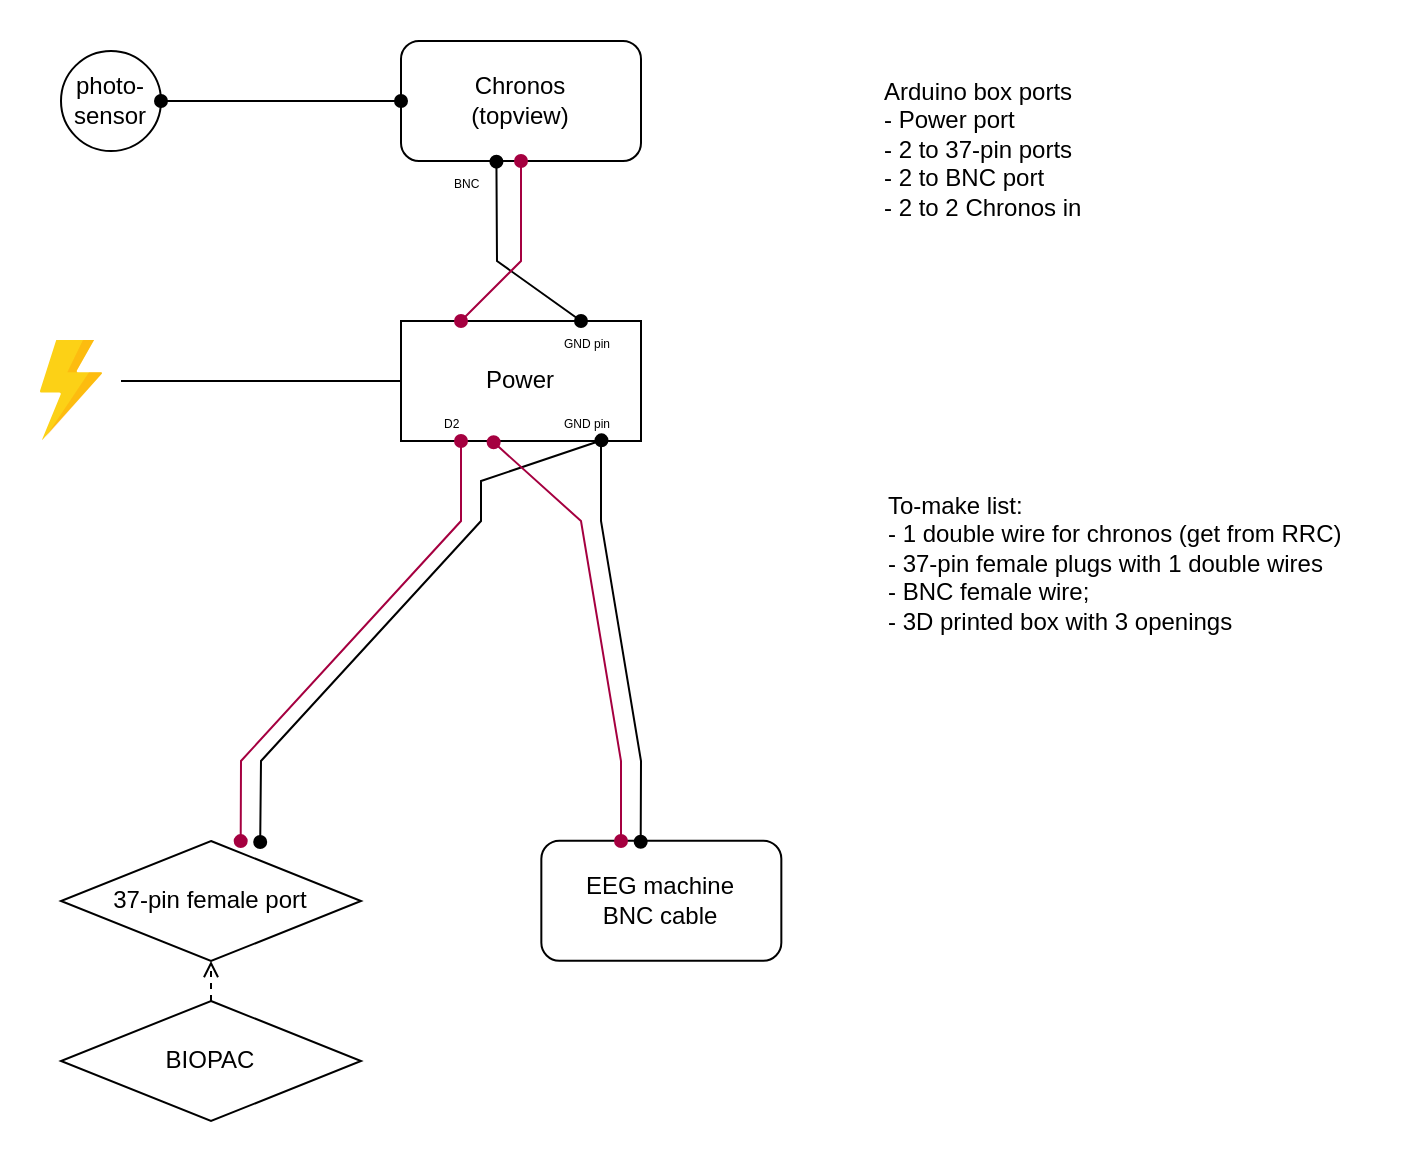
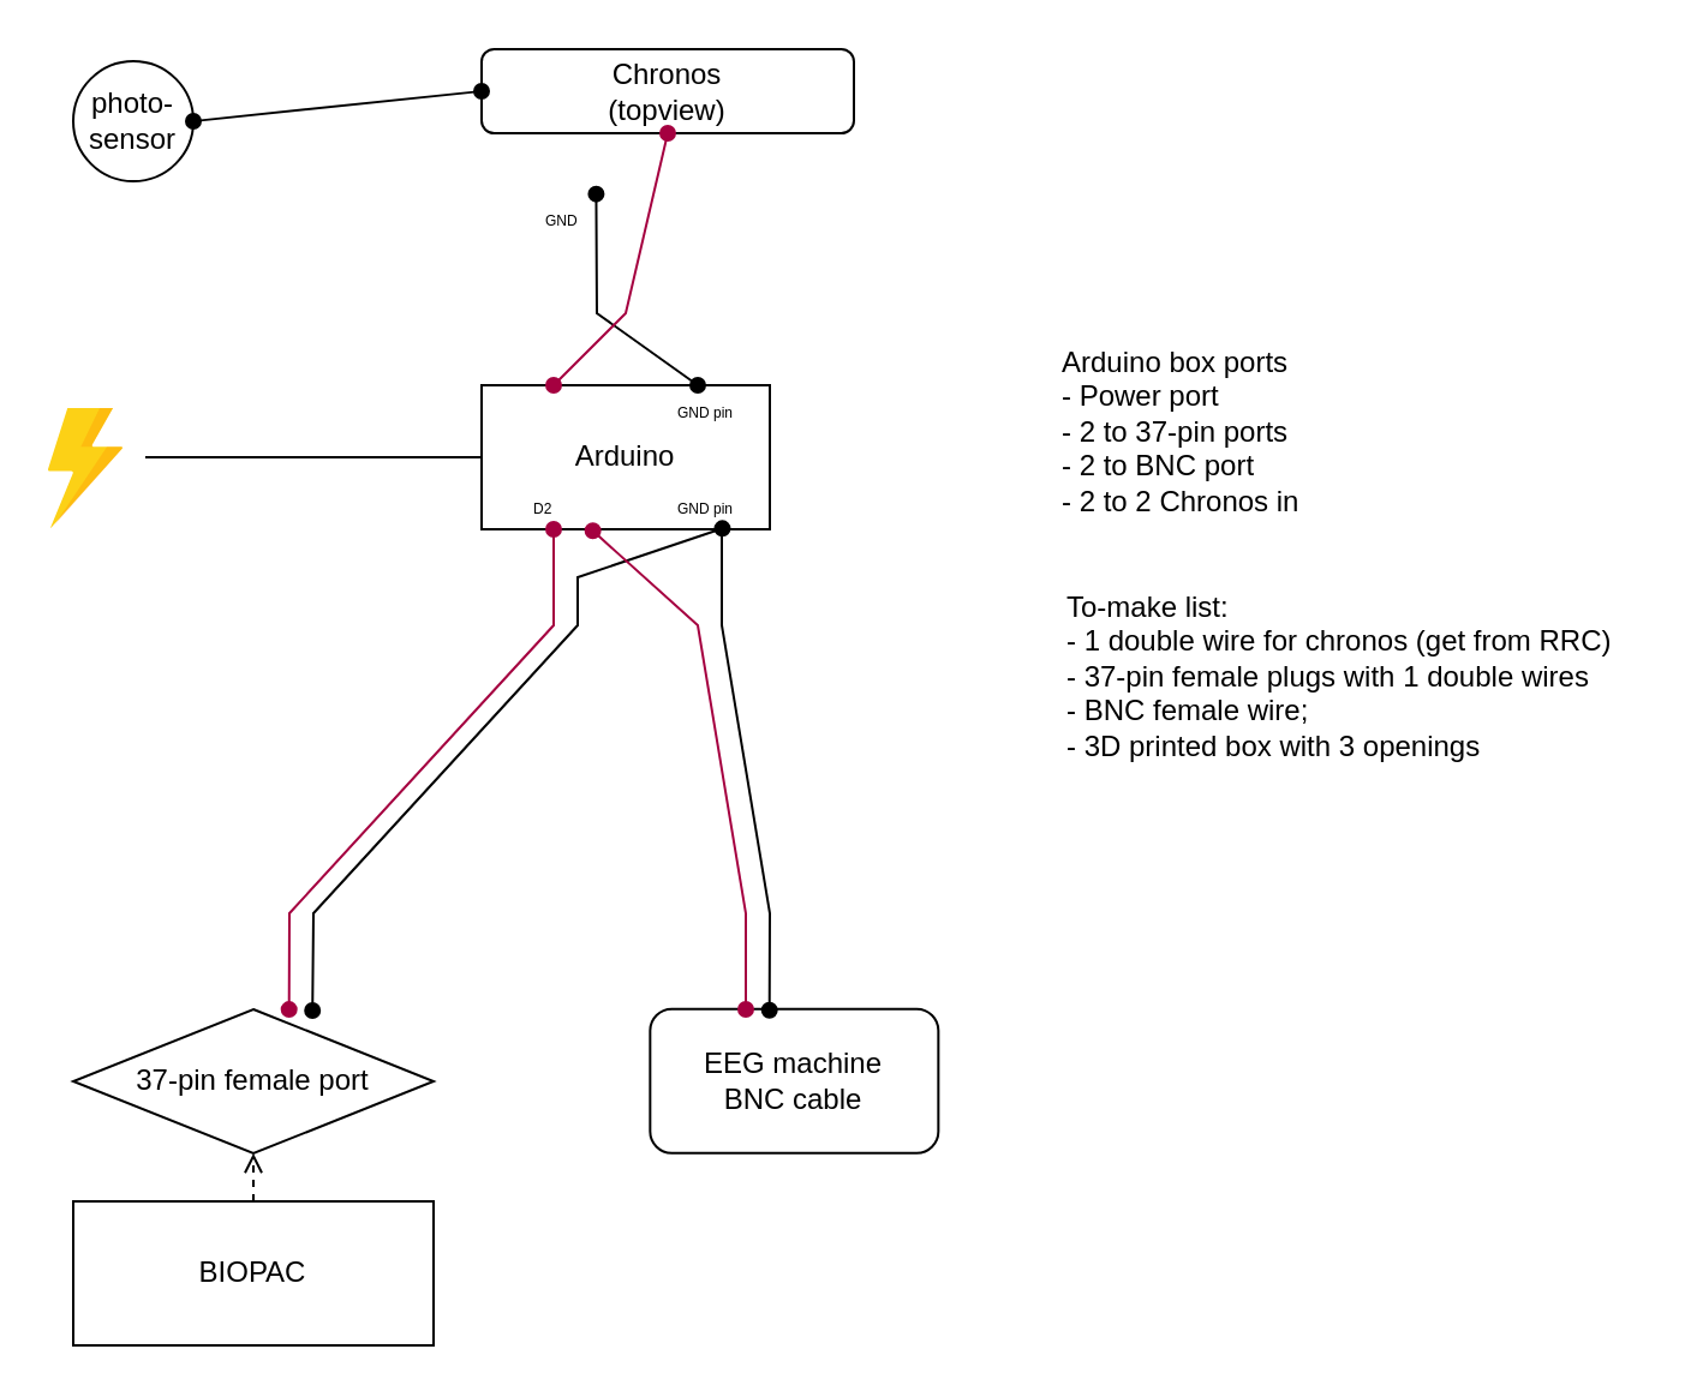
  <mxCell id="0" />
  <mxCell id="1" parent="0" />
- <mxCell id="2" value="Chronos&lt;br&gt;(topview)&lt;br&gt;" style="rounded=1;whiteSpace=wrap;html=1;" parent="1" vertex="1"><mxGeometry x="200" y="20" width="120" height="60" as="geometry" /></mxCell>
- <mxCell id="3" value="Power" style="rounded=0;whiteSpace=wrap;html=1;" parent="1" vertex="1"><mxGeometry x="200" y="160" width="120" height="60" as="geometry" /></mxCell>
+ <mxCell id="2" value="Chronos&lt;br&gt;(topview)&lt;br&gt;" style="rounded=1;whiteSpace=wrap;html=1;" parent="1" vertex="1"><mxGeometry x="200" y="20" width="155" height="35" as="geometry" /></mxCell>
+ <mxCell id="3" value="Arduino" style="rounded=0;whiteSpace=wrap;html=1;" parent="1" vertex="1"><mxGeometry x="200" y="160" width="120" height="60" as="geometry" /></mxCell>
  <mxCell id="4" value="" style="endArrow=oval;html=1;endFill=1;startArrow=oval;startFill=1;entryX=0.757;entryY=0.016;entryDx=0;entryDy=0;exitX=0.75;exitY=0;exitDx=0;exitDy=0;entryPerimeter=0;rounded=0;" parent="1" source="3" target="12" edge="1"><mxGeometry width="50" height="50" relative="1" as="geometry"><mxPoint x="210" y="190" as="sourcePoint" /><mxPoint x="260" y="140" as="targetPoint" /><Array as="points"><mxPoint x="248" y="130" /></Array></mxGeometry></mxCell>
  <mxCell id="5" value="&lt;font style=&quot;font-size: 6px&quot;&gt;GND pin&lt;/font&gt;" style="text;html=1;resizable=0;points=[];autosize=1;align=left;verticalAlign=top;spacingTop=-4;" parent="1" vertex="1"><mxGeometry x="280" y="160" width="40" height="20" as="geometry" /></mxCell>
  <mxCell id="6" value="" style="endArrow=oval;html=1;endFill=1;startArrow=oval;startFill=1;entryX=0.5;entryY=1;entryDx=0;entryDy=0;exitX=0.25;exitY=0;exitDx=0;exitDy=0;fillColor=#d80073;strokeColor=#A50040;rounded=0;" parent="1" source="3" target="2" edge="1"><mxGeometry width="50" height="50" relative="1" as="geometry"><mxPoint x="300.049" y="170.058" as="sourcePoint" /><mxPoint x="240.049" y="90.058" as="targetPoint" /><Array as="points"><mxPoint x="260" y="130" /></Array></mxGeometry></mxCell>
  <mxCell id="7" value="37-pin female port" style="rhombus;whiteSpace=wrap;html=1;" parent="1" vertex="1"><mxGeometry x="30" y="420" width="150" height="60" as="geometry" /></mxCell>
  <mxCell id="8" value="" style="endArrow=oval;html=1;endFill=1;startArrow=oval;startFill=1;exitX=0.506;exitY=0.984;exitDx=0;exitDy=0;exitPerimeter=0;entryX=0.664;entryY=0.008;entryDx=0;entryDy=0;entryPerimeter=0;rounded=0;" parent="1" source="11" target="7" edge="1"><mxGeometry width="50" height="50" relative="1" as="geometry"><mxPoint x="300.2" y="170.2" as="sourcePoint" /><mxPoint x="140" y="410" as="targetPoint" /><Array as="points"><mxPoint x="240" y="240" /><mxPoint x="240" y="260" /><mxPoint x="130" y="380" /></Array></mxGeometry></mxCell>
  <mxCell id="9" value="" style="endArrow=oval;html=1;endFill=1;startArrow=oval;startFill=1;entryX=0.599;entryY=0.001;entryDx=0;entryDy=0;exitX=0.25;exitY=1;exitDx=0;exitDy=0;entryPerimeter=0;rounded=0;fillColor=#d80073;strokeColor=#A50040;" parent="1" source="3" target="7" edge="1"><mxGeometry width="50" height="50" relative="1" as="geometry"><mxPoint x="300.2" y="169.8" as="sourcePoint" /><mxPoint x="317.8" y="249.8" as="targetPoint" /><Array as="points"><mxPoint x="230" y="260" /><mxPoint x="120" y="380" /></Array></mxGeometry></mxCell>
  <mxCell id="10" value="&lt;font style=&quot;font-size: 6px&quot;&gt;D2&lt;/font&gt;" style="text;html=1;resizable=0;points=[];autosize=1;align=left;verticalAlign=top;spacingTop=-4;" parent="1" vertex="1"><mxGeometry x="220" y="200" width="20" height="20" as="geometry" /></mxCell>
  <mxCell id="11" value="&lt;font style=&quot;font-size: 6px&quot;&gt;GND pin&lt;/font&gt;" style="text;html=1;resizable=0;points=[];autosize=1;align=left;verticalAlign=top;spacingTop=-4;" parent="1" vertex="1"><mxGeometry x="280" y="200" width="40" height="20" as="geometry" /></mxCell>
- <mxCell id="12" value="&lt;font style=&quot;font-size: 6px&quot;&gt;BNC&lt;/font&gt;" style="text;html=1;resizable=0;points=[];autosize=1;align=left;verticalAlign=top;spacingTop=-4;" parent="1" vertex="1"><mxGeometry x="225" y="80" width="30" height="20" as="geometry" /></mxCell>
+ <mxCell id="12" value="&lt;font style=&quot;font-size: 6px&quot;&gt;GND&lt;/font&gt;" style="text;html=1;resizable=0;points=[];autosize=1;align=left;verticalAlign=top;spacingTop=-4;" parent="1" vertex="1"><mxGeometry x="225" y="80" width="30" height="20" as="geometry" /></mxCell>
  <mxCell id="13" value="EEG machine&lt;br&gt;BNC cable&lt;br&gt;" style="rounded=1;whiteSpace=wrap;html=1;direction=west;" parent="1" vertex="1"><mxGeometry x="270.167" y="419.9" width="120" height="60" as="geometry" /></mxCell>
  <mxCell id="14" value="" style="aspect=fixed;html=1;perimeter=none;align=center;shadow=0;dashed=0;image;fontSize=12;image=img/lib/mscae/Power.svg;" parent="1" vertex="1"><mxGeometry x="20" y="170" width="31" height="50" as="geometry" /></mxCell>
  <mxCell id="15" value="" style="endArrow=none;html=1;entryX=0;entryY=0.5;entryDx=0;entryDy=0;" parent="1" target="3" edge="1"><mxGeometry width="50" height="50" relative="1" as="geometry"><mxPoint x="60" y="190" as="sourcePoint" /><mxPoint x="130" y="190" as="targetPoint" /></mxGeometry></mxCell>
  <mxCell id="16" value="photo-sensor" style="ellipse;whiteSpace=wrap;html=1;aspect=fixed;" parent="1" vertex="1"><mxGeometry x="30" y="25" width="50" height="50" as="geometry" /></mxCell>
  <mxCell id="17" value="" style="endArrow=oval;html=1;endFill=1;startArrow=oval;startFill=1;entryX=0;entryY=0.5;entryDx=0;entryDy=0;exitX=1;exitY=0.5;exitDx=0;exitDy=0;" parent="1" source="16" target="2" edge="1"><mxGeometry width="50" height="50" relative="1" as="geometry"><mxPoint x="240" y="170" as="sourcePoint" /><mxPoint x="270" y="90" as="targetPoint" /></mxGeometry></mxCell>
  <mxCell id="18" value="" style="endArrow=none;html=1;endFill=0;startArrow=oval;startFill=1;rounded=0;exitX=0.586;exitY=0.992;exitDx=0;exitDy=0;exitPerimeter=0;" edge="1" parent="1" source="13"><mxGeometry width="50" height="50" relative="1" as="geometry"><mxPoint x="325" y="418" as="sourcePoint" /><mxPoint x="300" y="220" as="targetPoint" /><Array as="points"><mxPoint x="320" y="380" /><mxPoint x="300" y="260" /></Array></mxGeometry></mxCell>
- <mxCell id="19" value="Arduino box ports&lt;br&gt;- Power port&lt;br&gt;- 2 to 37-pin ports&lt;br&gt;- 2 to BNC port&lt;br&gt;- 2 to 2 Chronos in&lt;br&gt;" style="text;html=1;resizable=0;points=[];autosize=1;align=left;verticalAlign=top;spacingTop=-4;" vertex="1" parent="1"><mxGeometry x="440" y="36" width="110" height="70" as="geometry" /></mxCell>
+ <mxCell id="19" value="Arduino box ports&lt;br&gt;- Power port&lt;br&gt;- 2 to 37-pin ports&lt;br&gt;- 2 to BNC port&lt;br&gt;- 2 to 2 Chronos in&lt;br&gt;" style="text;html=1;resizable=0;points=[];autosize=1;align=left;verticalAlign=top;spacingTop=-4;" vertex="1" parent="1"><mxGeometry x="440" y="141" width="110" height="70" as="geometry" /></mxCell>
  <mxCell id="20" value="To-make list:&lt;br&gt;- 1 double wire for chronos (get from RRC)&lt;br&gt;- 37-pin female plugs with 1 double wires&lt;br&gt;- BNC female wire;&lt;br&gt;- 3D printed box with 3 openings&lt;br&gt;" style="text;html=1;resizable=0;points=[];autosize=1;align=left;verticalAlign=top;spacingTop=-4;" vertex="1" parent="1"><mxGeometry x="442" y="243" width="240" height="70" as="geometry" /></mxCell>
- <mxCell id="21" value="BIOPAC" style="rhombus;whiteSpace=wrap;html=1;" vertex="1" parent="1"><mxGeometry x="30" y="500" width="150" height="60" as="geometry" /></mxCell>
+ <mxCell id="21" value="BIOPAC" style="rounded=0;whiteSpace=wrap;html=1;" vertex="1" parent="1"><mxGeometry x="30" y="500" width="150" height="60" as="geometry" /></mxCell>
  <mxCell id="22" value="" style="endArrow=open;dashed=1;html=1;entryX=0.5;entryY=1;entryDx=0;entryDy=0;exitX=0.5;exitY=0;exitDx=0;exitDy=0;" edge="1" parent="1" source="21" target="7"><mxGeometry width="50" height="50" relative="1" as="geometry"><mxPoint x="60" y="540" as="sourcePoint" /><mxPoint x="110" y="490" as="targetPoint" /></mxGeometry></mxCell>
  <mxCell id="23" value="" style="endArrow=oval;html=1;endFill=1;startArrow=oval;startFill=1;entryX=0.599;entryY=0.001;entryDx=0;entryDy=0;exitX=0.386;exitY=1.011;exitDx=0;exitDy=0;entryPerimeter=0;rounded=0;fillColor=#d80073;strokeColor=#A50040;exitPerimeter=0;" edge="1" parent="1" source="3"><mxGeometry width="50" height="50" relative="1" as="geometry"><mxPoint x="420" y="220" as="sourcePoint" /><mxPoint x="310" y="420" as="targetPoint" /><Array as="points"><mxPoint x="290" y="260" /><mxPoint x="310" y="380" /></Array></mxGeometry></mxCell>
